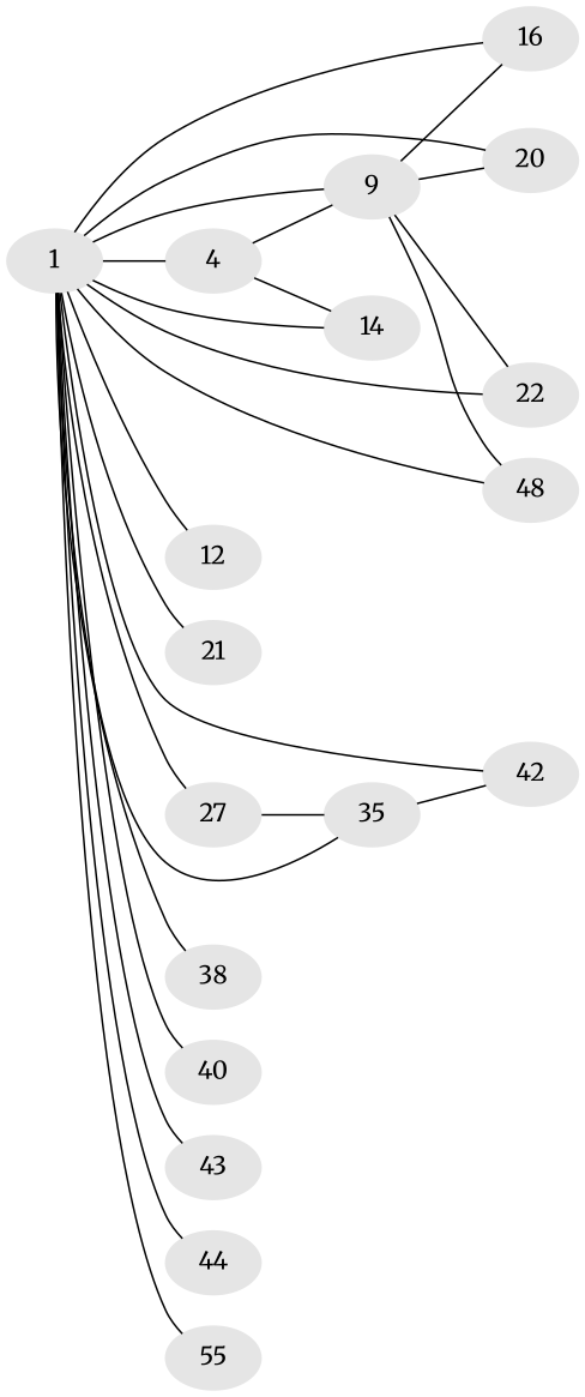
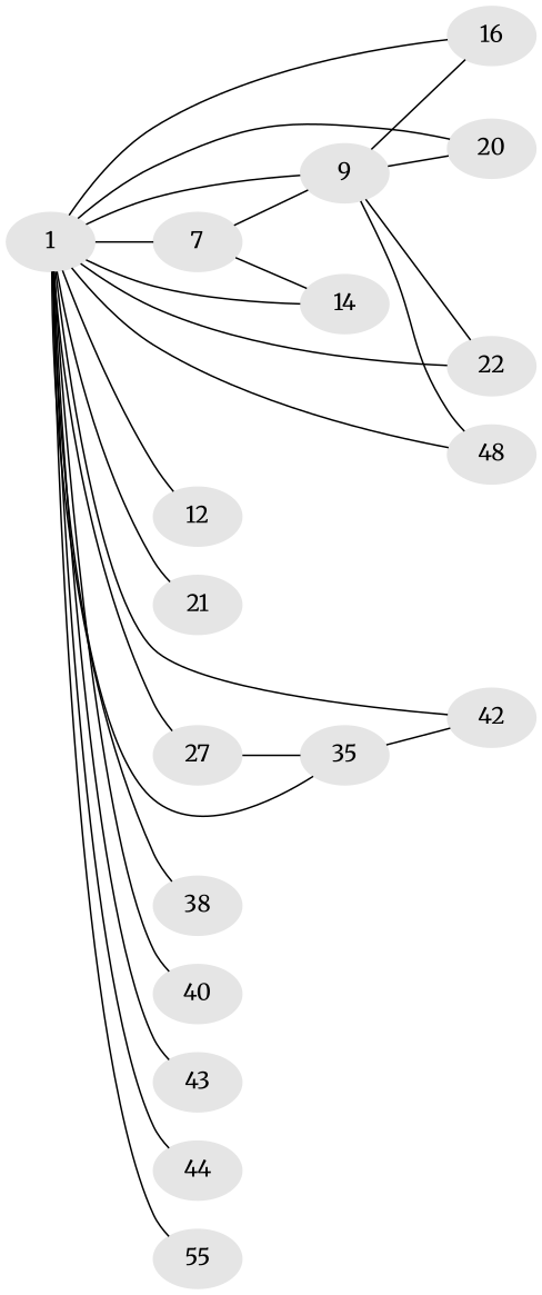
  graph {
    fontname=Merriweather
    rankdir=LR
    node [color=gray90 fontname=Merriweather style=filled]
    edge [fontname=Merriweather]
    1 [super="+2+17+5+7+19"]
-   4 [super="+13+28+34+8"]
+   4 [super="+13+28+34+8" label=7]
    9 [super="+23"]
    12
    14 [super="+26"]
    16 [super="+30"]
    20
    21
    22 [super="+25"]
    27
    35 [super="+47"]
    38
    40 [super="+54"]
    42 [super="+57"]
    43
    44
    48
    55
    1 -- 4 [weight=20]
    1 -- 9 [weight=9]
    1 -- 12 [weight=2]
    1 -- 14 [weight=8]
    1 -- 16 [weight=2]
    1 -- 20
    1 -- 21 [weight=2]
    1 -- 22 [weight=3]
    1 -- 27 [weight=2]
    1 -- 35
    1 -- 38
    1 -- 40 [weight=3]
    1 -- 42 [weight=2]
    1 -- 43 [weight=2]
    1 -- 44 [weight=2]
    1 -- 48
    1 -- 55
    4 -- 9 [weight=4]
    4 -- 14
    9 -- 16
    9 -- 20
    9 -- 22
    9 -- 48
    27 -- 35
    35 -- 42 [weight=2]
  }
